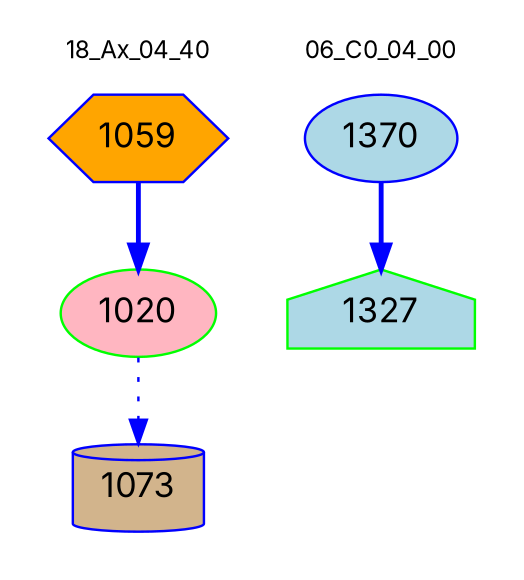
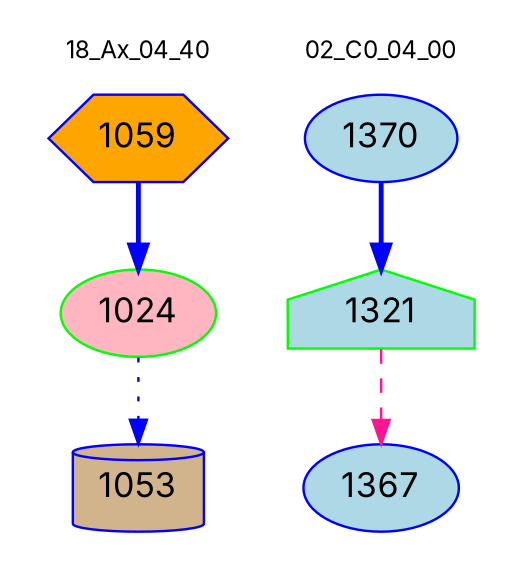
  digraph {
    fontname=Inter
    node [color=blue fillcolor=lightblue fontname=Inter shape=ellipse style=filled]
    edge [color=blue fontname=Inter style=bold]
    n1 [fillcolor=orange label=1059 shape=hexagon]
-   n2 [color=green fillcolor=lightpink label=1020]
-   n3 [fillcolor=tan label=1073 shape=cylinder]
+   n2 [color=green fillcolor=lightpink label=1024]
+   n3 [fillcolor=tan label=1053 shape=cylinder]
    n4 [label=1370]
-   n5 [color=green label=1327 shape=house]
+   n5 [color=green label=1321 shape=house]
+   n6 [label=1367]
    subgraph cluster_1 {
      color=white
      fontsize=10
      label="18_Ax_04_40"
      n1
      n2
      n3
    }
    subgraph cluster_2 {
      color=white
      fontsize=10
-     label="06_C0_04_00"
+     label="02_C0_04_00"
      n4
      n5
+     n6
    }
    n1 -> n2
    n2 -> n3 [style=dotted]
    n4 -> n5
+   n5 -> n6 [color=deeppink style=dashed]
  }
